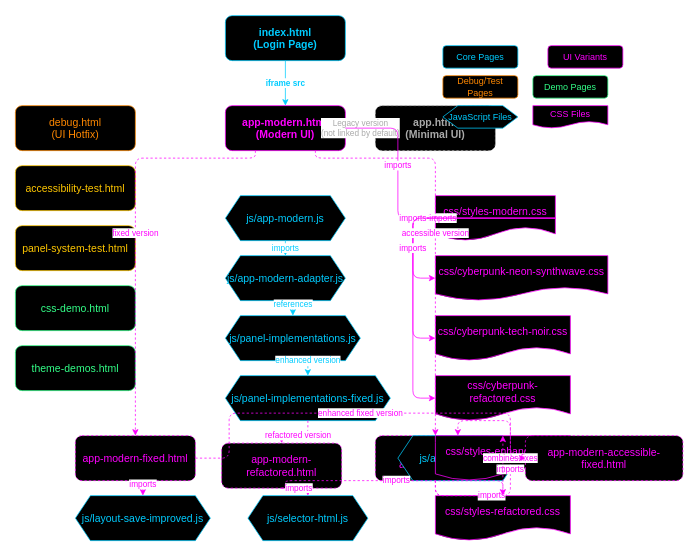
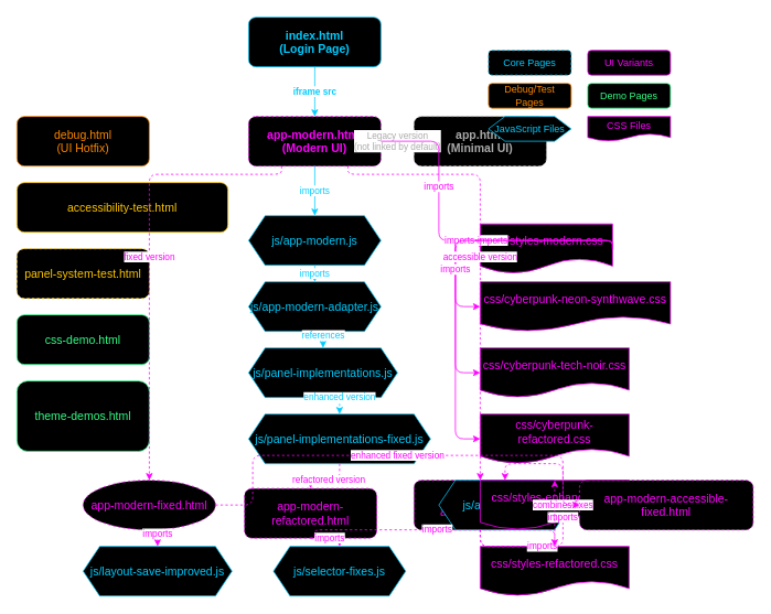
  <mxCell id="0" />
  <mxCell id="1" parent="0" />
  <mxCell id="2" value="index.html&lt;br&gt;(Login Page)" style="rounded=1;whiteSpace=wrap;html=1;fillColor=#000000;strokeColor=#00CCFF;fontColor=#00CCFF;fontStyle=1;fontSize=14;" vertex="1" parent="1"><mxGeometry x="300" y="20" width="160" height="60" as="geometry" /></mxCell>
- <mxCell id="3" value="app-modern.html&lt;br&gt;(Modern UI)" style="rounded=1;whiteSpace=wrap;html=1;fillColor=#000000;strokeColor=#FF00FF;fontColor=#FF00FF;fontStyle=1;fontSize=14;" vertex="1" parent="1"><mxGeometry x="300" y="140" width="160" height="60" as="geometry" /></mxCell>
+ <mxCell id="3" value="app-modern.html&lt;br&gt;(Modern UI)" style="rounded=1;whiteSpace=wrap;html=1;fillColor=#000000;strokeColor=#FF00FF;fontColor=#FF00FF;fontStyle=1;fontSize=14;dashed=1;" vertex="1" parent="1"><mxGeometry x="300" y="140" width="160" height="60" as="geometry" /></mxCell>
  <mxCell id="4" value="app.html&lt;br&gt;(Minimal UI)" style="rounded=1;whiteSpace=wrap;html=1;fillColor=#000000;strokeColor=#AAAAAA;fontColor=#AAAAAA;fontStyle=1;fontSize=14;dashed=1;" vertex="1" parent="1"><mxGeometry x="500" y="140" width="160" height="60" as="geometry" /></mxCell>
  <mxCell id="5" value="iframe src" style="edgeStyle=orthogonalEdgeStyle;rounded=1;orthogonalLoop=1;jettySize=auto;html=1;exitX=0.5;exitY=1;exitDx=0;exitDy=0;entryX=0.5;entryY=0;entryDx=0;entryDy=0;strokeColor=#00CCFF;fontColor=#00CCFF;fontStyle=1;" edge="1" parent="1" source="2" target="3"><mxGeometry relative="1" as="geometry" /></mxCell>
  <mxCell id="6" value="Legacy version&lt;br&gt;(not linked by default)" style="edgeStyle=orthogonalEdgeStyle;rounded=1;orthogonalLoop=1;jettySize=auto;html=1;exitX=1;exitY=0.5;exitDx=0;exitDy=0;entryX=0;entryY=0.5;entryDx=0;entryDy=0;dashed=1;strokeColor=#AAAAAA;fontColor=#AAAAAA;" edge="1" parent="1" source="3" target="4"><mxGeometry relative="1" as="geometry" /></mxCell>
  <mxCell id="7" value="debug.html&lt;br&gt;(UI Hotfix)" style="rounded=1;whiteSpace=wrap;html=1;fillColor=#000000;strokeColor=#FF8800;fontColor=#FF8800;fontSize=14;" vertex="1" parent="1"><mxGeometry x="20" y="140" width="160" height="60" as="geometry" /></mxCell>
- <mxCell id="8" value="accessibility-test.html" style="rounded=1;whiteSpace=wrap;html=1;fillColor=#000000;strokeColor=#FFC700;fontColor=#FFC700;fontSize=14;" vertex="1" parent="1"><mxGeometry x="20" y="220" width="160" height="60" as="geometry" /></mxCell>
- <mxCell id="9" value="panel-system-test.html" style="rounded=1;whiteSpace=wrap;html=1;fillColor=#000000;strokeColor=#FFC700;fontColor=#FFC700;fontSize=14;" vertex="1" parent="1"><mxGeometry x="20" y="300" width="160" height="60" as="geometry" /></mxCell>
+ <mxCell id="8" value="accessibility-test.html" style="rounded=1;whiteSpace=wrap;html=1;fillColor=#000000;strokeColor=#FFC700;fontColor=#FFC700;fontSize=14;" vertex="1" parent="1"><mxGeometry x="20" y="220" width="255" height="60" as="geometry" /></mxCell>
+ <mxCell id="9" value="panel-system-test.html" style="rounded=1;whiteSpace=wrap;html=1;fillColor=#000000;strokeColor=#FFC700;fontColor=#FFC700;fontSize=14;dashed=1;" vertex="1" parent="1"><mxGeometry x="20" y="300" width="160" height="60" as="geometry" /></mxCell>
  <mxCell id="10" value="css-demo.html" style="rounded=1;whiteSpace=wrap;html=1;fillColor=#000000;strokeColor=#33FF88;fontColor=#33FF88;fontSize=14;" vertex="1" parent="1"><mxGeometry x="20" y="380" width="160" height="60" as="geometry" /></mxCell>
- <mxCell id="11" value="theme-demos.html" style="rounded=1;whiteSpace=wrap;html=1;fillColor=#000000;strokeColor=#33FF88;fontColor=#33FF88;fontSize=14;" vertex="1" parent="1"><mxGeometry x="20" y="460" width="160" height="60" as="geometry" /></mxCell>
+ <mxCell id="11" value="theme-demos.html" style="rounded=1;whiteSpace=wrap;html=1;fillColor=#000000;strokeColor=#33FF88;fontColor=#33FF88;fontSize=14;" vertex="1" parent="1"><mxGeometry x="20" y="460" width="160" height="85" as="geometry" /></mxCell>
  <mxCell id="12" value="js/app-modern.js" style="shape=hexagon;perimeter=hexagonPerimeter2;whiteSpace=wrap;html=1;fixedSize=1;fillColor=#000000;strokeColor=#00CCFF;fontColor=#00CCFF;fontSize=14;" vertex="1" parent="1"><mxGeometry x="300" y="260" width="160" height="60" as="geometry" /></mxCell>
  <mxCell id="13" value="js/app-modern-adapter.js" style="shape=hexagon;perimeter=hexagonPerimeter2;whiteSpace=wrap;html=1;fixedSize=1;fillColor=#000000;strokeColor=#00CCFF;fontColor=#00CCFF;fontSize=14;" vertex="1" parent="1"><mxGeometry x="300" y="340" width="160" height="60" as="geometry" /></mxCell>
  <mxCell id="14" value="js/panel-implementations.js" style="shape=hexagon;perimeter=hexagonPerimeter2;whiteSpace=wrap;html=1;fixedSize=1;fillColor=#000000;strokeColor=#00CCFF;fontColor=#00CCFF;fontSize=14;" vertex="1" parent="1"><mxGeometry x="300" y="420" width="180" height="60" as="geometry" /></mxCell>
  <mxCell id="15" value="js/panel-implementations-fixed.js" style="shape=hexagon;perimeter=hexagonPerimeter2;whiteSpace=wrap;html=1;fixedSize=1;fillColor=#000000;strokeColor=#00CCFF;fontColor=#00CCFF;fontSize=14;" vertex="1" parent="1"><mxGeometry x="300" y="500" width="220" height="60" as="geometry" /></mxCell>
- <mxCell id="16" value="css/styles-modern.css" style="shape=document;whiteSpace=wrap;html=1;boundedLbl=1;fillColor=#000000;strokeColor=#FF00FF;fontColor=#FF00FF;fontSize=14;" vertex="1" parent="1"><mxGeometry x="580" y="260" width="160" height="60" as="geometry" /></mxCell>
+ <mxCell id="16" value="css/styles-modern.css" style="shape=document;whiteSpace=wrap;html=1;boundedLbl=1;fillColor=#000000;strokeColor=#FF00FF;fontColor=#FF00FF;fontSize=14;" vertex="1" parent="1"><mxGeometry x="580" y="270" width="160" height="60" as="geometry" /></mxCell>
  <mxCell id="17" value="css/cyberpunk-neon-synthwave.css" style="shape=document;whiteSpace=wrap;html=1;boundedLbl=1;fillColor=#000000;strokeColor=#FF00FF;fontColor=#FF00FF;fontSize=14;" vertex="1" parent="1"><mxGeometry x="580" y="340" width="230" height="60" as="geometry" /></mxCell>
  <mxCell id="18" value="css/cyberpunk-tech-noir.css" style="shape=document;whiteSpace=wrap;html=1;boundedLbl=1;fillColor=#000000;strokeColor=#FF00FF;fontColor=#FF00FF;fontSize=14;" vertex="1" parent="1"><mxGeometry x="580" y="420" width="180" height="60" as="geometry" /></mxCell>
  <mxCell id="19" value="css/cyberpunk-refactored.css" style="shape=document;whiteSpace=wrap;html=1;boundedLbl=1;fillColor=#000000;strokeColor=#FF00FF;fontColor=#FF00FF;fontSize=14;" vertex="1" parent="1"><mxGeometry x="580" y="500" width="180" height="60" as="geometry" /></mxCell>
+ <mxCell id="20" value="imports" style="edgeStyle=orthogonalEdgeStyle;rounded=1;orthogonalLoop=1;jettySize=auto;html=1;exitX=0.5;exitY=1;exitDx=0;exitDy=0;entryX=0.5;entryY=0;entryDx=0;entryDy=0;strokeColor=#00CCFF;fontColor=#00CCFF;" edge="1" parent="1" source="3" target="12"><mxGeometry relative="1" as="geometry" /></mxCell>
  <mxCell id="21" value="imports" style="edgeStyle=orthogonalEdgeStyle;rounded=1;orthogonalLoop=1;jettySize=auto;html=1;exitX=0.5;exitY=1;exitDx=0;exitDy=0;entryX=0.5;entryY=0;entryDx=0;entryDy=0;strokeColor=#00CCFF;fontColor=#00CCFF;" edge="1" parent="1" source="12" target="13"><mxGeometry relative="1" as="geometry" /></mxCell>
  <mxCell id="22" value="references" style="edgeStyle=orthogonalEdgeStyle;rounded=1;orthogonalLoop=1;jettySize=auto;html=1;exitX=0.5;exitY=1;exitDx=0;exitDy=0;entryX=0.5;entryY=0;entryDx=0;entryDy=0;strokeColor=#00CCFF;fontColor=#00CCFF;" edge="1" parent="1" source="13" target="14"><mxGeometry relative="1" as="geometry" /></mxCell>
  <mxCell id="23" value="enhanced version" style="edgeStyle=orthogonalEdgeStyle;rounded=1;orthogonalLoop=1;jettySize=auto;html=1;exitX=0.5;exitY=1;exitDx=0;exitDy=0;entryX=0.5;entryY=0;entryDx=0;entryDy=0;strokeColor=#00CCFF;fontColor=#00CCFF;dashed=1;" edge="1" parent="1" source="14" target="15"><mxGeometry relative="1" as="geometry" /></mxCell>
  <mxCell id="24" value="imports" style="edgeStyle=orthogonalEdgeStyle;rounded=1;orthogonalLoop=1;jettySize=auto;html=1;exitX=1;exitY=0.5;exitDx=0;exitDy=0;entryX=0;entryY=0.5;entryDx=0;entryDy=0;strokeColor=#FF00FF;fontColor=#FF00FF;" edge="1" parent="1" source="3" target="16"><mxGeometry relative="1" as="geometry"><Array as="points"><mxPoint x="530" y="170" /><mxPoint x="530" y="290" /></Array></mxGeometry></mxCell>
  <mxCell id="25" value="imports" style="edgeStyle=orthogonalEdgeStyle;rounded=1;orthogonalLoop=1;jettySize=auto;html=1;exitX=1;exitY=0.5;exitDx=0;exitDy=0;entryX=0;entryY=0.5;entryDx=0;entryDy=0;strokeColor=#FF00FF;fontColor=#FF00FF;" edge="1" parent="1" source="16" target="17"><mxGeometry relative="1" as="geometry"><Array as="points"><mxPoint x="550" y="290" /><mxPoint x="550" y="370" /></Array></mxGeometry></mxCell>
  <mxCell id="26" value="imports" style="edgeStyle=orthogonalEdgeStyle;rounded=1;orthogonalLoop=1;jettySize=auto;html=1;exitX=1;exitY=0.5;exitDx=0;exitDy=0;entryX=0;entryY=0.5;entryDx=0;entryDy=0;strokeColor=#FF00FF;fontColor=#FF00FF;" edge="1" parent="1" source="16" target="18"><mxGeometry relative="1" as="geometry"><Array as="points"><mxPoint x="550" y="290" /><mxPoint x="550" y="450" /></Array></mxGeometry></mxCell>
  <mxCell id="27" value="imports" style="edgeStyle=orthogonalEdgeStyle;rounded=1;orthogonalLoop=1;jettySize=auto;html=1;exitX=1;exitY=0.5;exitDx=0;exitDy=0;entryX=0;entryY=0.5;entryDx=0;entryDy=0;strokeColor=#FF00FF;fontColor=#FF00FF;" edge="1" parent="1" source="16" target="19"><mxGeometry relative="1" as="geometry"><Array as="points"><mxPoint x="550" y="290" /><mxPoint x="550" y="530" /></Array></mxGeometry></mxCell>
- <mxCell id="28" value="app-modern-fixed.html" style="rounded=1;whiteSpace=wrap;html=1;fillColor=#000000;strokeColor=#FF00FF;fontColor=#FF00FF;fontSize=14;dashed=1;" vertex="1" parent="1"><mxGeometry x="100" y="580" width="160" height="60" as="geometry" /></mxCell>
+ <mxCell id="28" value="app-modern-fixed.html" style="ellipse;whiteSpace=wrap;html=1;fillColor=#000000;strokeColor=#FF00FF;fontColor=#FF00FF;fontSize=14;dashed=1;" vertex="1" parent="1"><mxGeometry x="100" y="580" width="160" height="60" as="geometry" /></mxCell>
  <mxCell id="29" value="app-modern-refactored.html" style="rounded=1;whiteSpace=wrap;html=1;fillColor=#000000;strokeColor=#FF00FF;fontColor=#FF00FF;fontSize=14;dashed=1;" vertex="1" parent="1"><mxGeometry x="295" y="590" width="160" height="60" as="geometry" /></mxCell>
  <mxCell id="30" value="app-modern-accessible.html" style="rounded=1;whiteSpace=wrap;html=1;fillColor=#000000;strokeColor=#FF00FF;fontColor=#FF00FF;fontSize=14;dashed=1;" vertex="1" parent="1"><mxGeometry x="500" y="580" width="160" height="60" as="geometry" /></mxCell>
  <mxCell id="31" value="fixed version" style="edgeStyle=orthogonalEdgeStyle;rounded=1;orthogonalLoop=1;jettySize=auto;html=1;exitX=0.25;exitY=1;exitDx=0;exitDy=0;entryX=0.5;entryY=0;entryDx=0;entryDy=0;strokeColor=#FF00FF;fontColor=#FF00FF;dashed=1;" edge="1" parent="1" source="3" target="28"><mxGeometry relative="1" as="geometry"><Array as="points"><mxPoint x="340" y="210" /><mxPoint x="180" y="210" /></Array></mxGeometry></mxCell>
  <mxCell id="32" value="refactored version" style="edgeStyle=orthogonalEdgeStyle;rounded=1;orthogonalLoop=1;jettySize=auto;html=1;exitX=0.5;exitY=1;exitDx=0;exitDy=0;entryX=0.5;entryY=0;entryDx=0;entryDy=0;strokeColor=#FF00FF;fontColor=#FF00FF;dashed=1;" edge="1" parent="1" source="15" target="29"><mxGeometry relative="1" as="geometry" /></mxCell>
  <mxCell id="33" value="accessible version" style="edgeStyle=orthogonalEdgeStyle;rounded=1;orthogonalLoop=1;jettySize=auto;html=1;exitX=0.75;exitY=1;exitDx=0;exitDy=0;entryX=0.5;entryY=0;entryDx=0;entryDy=0;strokeColor=#FF00FF;fontColor=#FF00FF;dashed=1;" edge="1" parent="1" source="3" target="30"><mxGeometry relative="1" as="geometry"><Array as="points"><mxPoint x="420" y="210" /><mxPoint x="580" y="210" /></Array></mxGeometry></mxCell>
  <mxCell id="34" value="js/accessibility.js" style="shape=hexagon;perimeter=hexagonPerimeter2;whiteSpace=wrap;html=1;fixedSize=1;fillColor=#000000;strokeColor=#00CCFF;fontColor=#00CCFF;fontSize=14;" vertex="1" parent="1"><mxGeometry x="530" y="580" width="160" height="60" as="geometry" /></mxCell>
  <mxCell id="35" value="js/layout-save-improved.js" style="shape=hexagon;perimeter=hexagonPerimeter2;whiteSpace=wrap;html=1;fixedSize=1;fillColor=#000000;strokeColor=#00CCFF;fontColor=#00CCFF;fontSize=14;" vertex="1" parent="1"><mxGeometry x="100" y="660" width="180" height="60" as="geometry" /></mxCell>
- <mxCell id="36" value="js/selector-html.js" style="shape=hexagon;perimeter=hexagonPerimeter2;whiteSpace=wrap;html=1;fixedSize=1;fillColor=#000000;strokeColor=#00CCFF;fontColor=#00CCFF;fontSize=14;" vertex="1" parent="1"><mxGeometry x="330" y="660" width="160" height="60" as="geometry" /></mxCell>
+ <mxCell id="36" value="js/selector-fixes.js" style="shape=hexagon;perimeter=hexagonPerimeter2;whiteSpace=wrap;html=1;fixedSize=1;fillColor=#000000;strokeColor=#00CCFF;fontColor=#00CCFF;fontSize=14;" vertex="1" parent="1"><mxGeometry x="330" y="660" width="160" height="60" as="geometry" /></mxCell>
  <mxCell id="37" value="css/styles-enhanced.css" style="shape=document;whiteSpace=wrap;html=1;boundedLbl=1;fillColor=#000000;strokeColor=#FF00FF;fontColor=#FF00FF;fontSize=14;" vertex="1" parent="1"><mxGeometry x="580" y="580" width="180" height="60" as="geometry" /></mxCell>
  <mxCell id="38" value="css/styles-refactored.css" style="shape=document;whiteSpace=wrap;html=1;boundedLbl=1;fillColor=#000000;strokeColor=#FF00FF;fontColor=#FF00FF;fontSize=14;" vertex="1" parent="1"><mxGeometry x="580" y="660" width="180" height="60" as="geometry" /></mxCell>
  <mxCell id="39" value="imports" style="edgeStyle=orthogonalEdgeStyle;rounded=1;orthogonalLoop=1;jettySize=auto;html=1;exitX=0.5;exitY=1;exitDx=0;exitDy=0;entryX=0.5;entryY=0;entryDx=0;entryDy=0;strokeColor=#FF00FF;fontColor=#FF00FF;dashed=1;" edge="1" parent="1" source="30" target="34"><mxGeometry relative="1" as="geometry" /></mxCell>
  <mxCell id="40" value="imports" style="edgeStyle=orthogonalEdgeStyle;rounded=1;orthogonalLoop=1;jettySize=auto;html=1;exitX=0.5;exitY=1;exitDx=0;exitDy=0;entryX=0.5;entryY=0;entryDx=0;entryDy=0;strokeColor=#FF00FF;fontColor=#FF00FF;dashed=1;" edge="1" parent="1" source="30" target="37"><mxGeometry relative="1" as="geometry"><Array as="points"><mxPoint x="580" y="660" /><mxPoint x="670" y="660" /></Array></mxGeometry></mxCell>
  <mxCell id="41" value="imports" style="edgeStyle=orthogonalEdgeStyle;rounded=1;orthogonalLoop=1;jettySize=auto;html=1;exitX=0.5;exitY=1;exitDx=0;exitDy=0;entryX=0.5;entryY=0;entryDx=0;entryDy=0;strokeColor=#FF00FF;fontColor=#FF00FF;dashed=1;" edge="1" parent="1" source="29" target="36"><mxGeometry relative="1" as="geometry" /></mxCell>
  <mxCell id="42" value="imports" style="edgeStyle=orthogonalEdgeStyle;rounded=1;orthogonalLoop=1;jettySize=auto;html=1;exitX=0.5;exitY=1;exitDx=0;exitDy=0;entryX=0.5;entryY=0;entryDx=0;entryDy=0;strokeColor=#FF00FF;fontColor=#FF00FF;dashed=1;" edge="1" parent="1" source="29" target="38"><mxGeometry relative="1" as="geometry"><Array as="points"><mxPoint x="380" y="640" /><mxPoint x="670" y="640" /></Array></mxGeometry></mxCell>
  <mxCell id="43" value="imports" style="edgeStyle=orthogonalEdgeStyle;rounded=1;orthogonalLoop=1;jettySize=auto;html=1;exitX=0.5;exitY=1;exitDx=0;exitDy=0;entryX=0.5;entryY=0;entryDx=0;entryDy=0;strokeColor=#FF00FF;fontColor=#FF00FF;dashed=1;" edge="1" parent="1" source="28" target="35"><mxGeometry relative="1" as="geometry" /></mxCell>
  <mxCell id="44" value="LEGEND" style="text;html=1;strokeColor=none;fillColor=none;align=center;verticalAlign=middle;whiteSpace=wrap;rounded=0;fontColor=#FFFFFF;fontStyle=1;fontSize=14;" vertex="1" parent="1"><mxGeometry x="640" y="20" width="60" height="30" as="geometry" /></mxCell>
- <mxCell id="45" value="Core Pages" style="rounded=1;whiteSpace=wrap;html=1;fillColor=#000000;strokeColor=#00CCFF;fontColor=#00CCFF;fontSize=12;" vertex="1" parent="1"><mxGeometry x="590" y="60" width="100" height="30" as="geometry" /></mxCell>
- <mxCell id="46" value="UI Variants" style="rounded=1;whiteSpace=wrap;html=1;fillColor=#000000;strokeColor=#FF00FF;fontColor=#FF00FF;fontSize=12;" vertex="1" parent="1"><mxGeometry x="730" y="60" width="100" height="30" as="geometry" /></mxCell>
+ <mxCell id="45" value="Core Pages" style="rounded=1;whiteSpace=wrap;html=1;fillColor=#000000;strokeColor=#00CCFF;fontColor=#00CCFF;fontSize=12;dashed=1;" vertex="1" parent="1"><mxGeometry x="590" y="60" width="100" height="30" as="geometry" /></mxCell>
+ <mxCell id="46" value="UI Variants" style="rounded=1;whiteSpace=wrap;html=1;fillColor=#000000;strokeColor=#FF00FF;fontColor=#FF00FF;fontSize=12;" vertex="1" parent="1"><mxGeometry x="710" y="60" width="100" height="30" as="geometry" /></mxCell>
  <mxCell id="47" value="Debug/Test Pages" style="rounded=1;whiteSpace=wrap;html=1;fillColor=#000000;strokeColor=#FF8800;fontColor=#FF8800;fontSize=12;" vertex="1" parent="1"><mxGeometry x="590" y="100" width="100" height="30" as="geometry" /></mxCell>
  <mxCell id="48" value="Demo Pages" style="rounded=1;whiteSpace=wrap;html=1;fillColor=#000000;strokeColor=#33FF88;fontColor=#33FF88;fontSize=12;" vertex="1" parent="1"><mxGeometry x="710" y="100" width="100" height="30" as="geometry" /></mxCell>
  <mxCell id="49" value="JavaScript Files" style="shape=hexagon;perimeter=hexagonPerimeter2;whiteSpace=wrap;html=1;fixedSize=1;fillColor=#000000;strokeColor=#00CCFF;fontColor=#00CCFF;fontSize=12;" vertex="1" parent="1"><mxGeometry x="590" y="140" width="100" height="30" as="geometry" /></mxCell>
  <mxCell id="50" value="CSS Files" style="shape=document;whiteSpace=wrap;html=1;boundedLbl=1;fillColor=#000000;strokeColor=#FF00FF;fontColor=#FF00FF;fontSize=12;" vertex="1" parent="1"><mxGeometry x="710" y="140" width="100" height="30" as="geometry" /></mxCell>
  <mxCell id="51" value="app-modern-accessible-fixed.html" style="rounded=1;whiteSpace=wrap;html=1;fillColor=#000000;strokeColor=#FF00FF;fontColor=#FF00FF;fontSize=14;dashed=1;" vertex="1" parent="1"><mxGeometry x="700" y="580" width="210" height="60" as="geometry" /></mxCell>
  <mxCell id="52" value="combines fixes" style="edgeStyle=orthogonalEdgeStyle;rounded=1;orthogonalLoop=1;jettySize=auto;html=1;exitX=1;exitY=0.5;exitDx=0;exitDy=0;entryX=0;entryY=0.5;entryDx=0;entryDy=0;strokeColor=#FF00FF;fontColor=#FF00FF;dashed=1;" edge="1" parent="1" source="30" target="51"><mxGeometry relative="1" as="geometry" /></mxCell>
  <mxCell id="53" value="enhanced fixed version" style="edgeStyle=orthogonalEdgeStyle;rounded=1;orthogonalLoop=1;jettySize=auto;html=1;exitX=1;exitY=0.5;exitDx=0;exitDy=0;entryX=0;entryY=0.5;entryDx=0;entryDy=0;strokeColor=#FF00FF;fontColor=#FF00FF;dashed=1;" edge="1" parent="1" source="28" target="51"><mxGeometry relative="1" as="geometry"><Array as="points"><mxPoint x="305" y="610" /><mxPoint x="305" y="550" /><mxPoint x="680" y="550" /><mxPoint x="680" y="610" /></Array></mxGeometry></mxCell>
